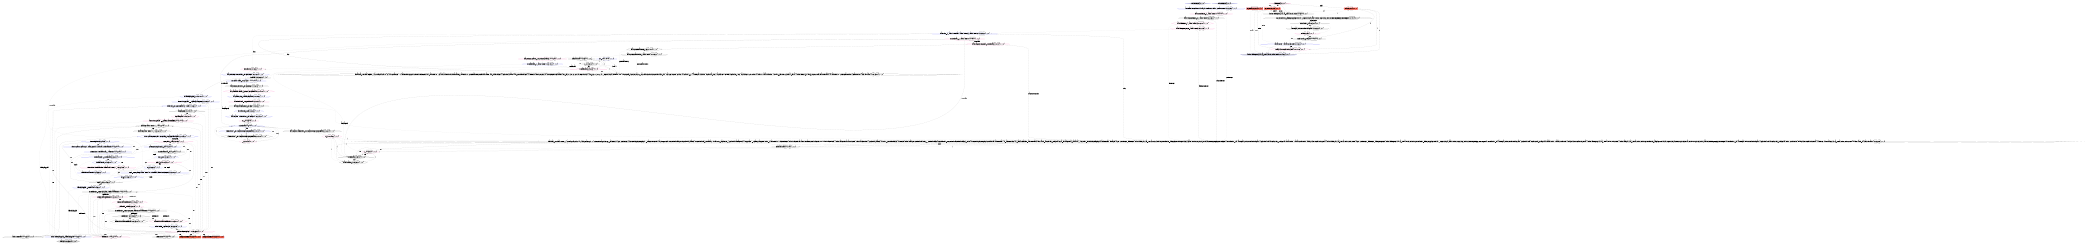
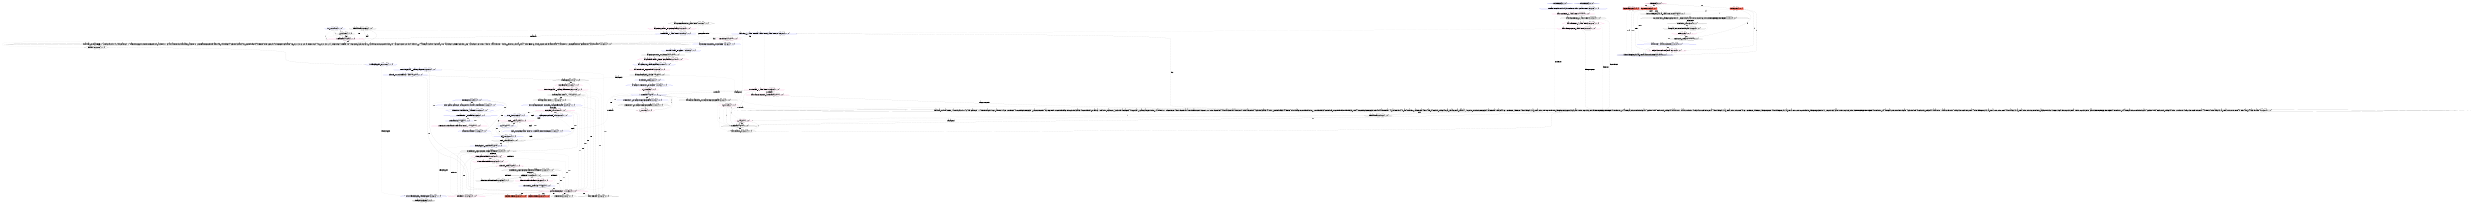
  digraph {
    fontname="DejaVu Serif"
    node [color=blue fillcolor=white fontname="DejaVu Serif" shape=ellipse style=filled]
    edge [arrowhead=odot fontname="DejaVu Serif" style=dotted]
    n1 [color=black label="threads.add(thread)@@@205@@@['1', '1', '0']"]
    n2 [color=black label="i++@@@151@@@['1', '1', '0']"]
    n3 [color=black label="Thread thread = new Thread(\"READER\" + i){@Override public void run(){try {while (operations.get() > 0) {readPermission.tryAcquire(10,TimeUnit.MILLISECONDS)int id = rand.nextInt(100) < 25? lastId: rand.nextInt(ndocs)boolean realTime = rand.nextInt(100) < percentRealtimeQueryDocInfo infoif (realTime) {info = visibleModel.get(id)}{synchronized (globalLock) {info = committedModel.get(id)}}if (VERBOSE) {verbose(\"querying id\",id)}SolrQueryRequest sreqif (realTime) {sreq = req(\"wt\",\"json\",\"qt\",\"/get\",\"ids\",Integer.toString(id))}{sreq = req(\"wt\",\"json\",\"q\",\"id:\" + Integer.toString(id),\"omitHeader\",\"true\")}String response = h.query(sreq)Map rsp = (Map)Utils.fromJSONString(response)List doclist = (List)(((Map)rsp.get(\"response\")).get(\"docs\"))if (doclist.size() == 0) {}{assertEquals(1,doclist.size())long foundVal = (Long)(((Map)doclist.get(0)).get(FIELD))long foundVer = (Long)(((Map)doclist.get(0)).get(\"_version_\"))if (foundVer < Math.abs(info.version) || (foundVer == info.version && foundVal != info.val)) {verbose(\"ERROR, id=\",id,\"found=\",response,\"model\",info)assertTrue(false)}}}if (rand.nextInt(100) < percentGetLatestVersions) {getLatestVersions()}}catch (Throwable e) }}@@@152@@@['1', '1', '0']"]
    n4 [color=deeppink label="i < nReadThreads@@@150@@@['1', '1', '0']" shape=diamond]
    n5 [color=black label="neededPermits > 0@@@252@@@['1', '1', '0']" shape=diamond]
    n6 [label="verbose(\"ROUND=\",operations.get())@@@253@@@['1', '1', '0']"]
    n7 [color=black label="readPermission.release(neededPermits)@@@252@@@['0', '1', '0']"]
    n8 [color=deeppink label="readPermission.release(neededPermits)@@@252@@@['1', '0', '0']"]
    n9 [color=deeppink label="operations.decrementAndGet() > 0@@@255@@@['1', '1', '0']" shape=diamond]
    n10 [label="cnt--@@@226@@@['1', '1', '0']"]
    n11 [label="cnt == 0@@@238@@@['1', '1', '0']" shape=diamond]
    n12 [label="recInfo = recoveryInfoF.get(random().nextInt(100 / nWriteThreads),TimeUnit.MILLISECONDS)@@@227@@@['1', '1', '0']"]
    n13 [color=deeppink label="recInfo == null@@@224@@@['1', '1', '0']" shape=diamond]
    n14 [color=black label="recInfo != null@@@242@@@['1', '1', '0']" shape=diamond]
    n15 [label="writePermissions(i( = new Semaphore(Integer.MAX_VALUE,false)@@@27@@@['1', '0', '0']"]
    n16 [color=black label="writePermissions(i( = new Semaphore(Integer.MAX_VALUE,false)@@@27@@@['1', '1', '0']"]
    n17 [label="i < nWriteThreads@@@26@@@['1', '1', '0']" shape=diamond]
    n18 [color=deeppink label="i++@@@27@@@['0', '1', '0']"]
    n19 [color=black label="stateChangeLock@@@214@@@['1', '1', '0']" shape=diamond]
    n20 [color=deeppink label="uLog.bufferUpdates()@@@215@@@['1', '1', '0']"]
    n21 [color=deeppink label="assertTrue(uLog.getState() == UpdateLog.State.BUFFERING)@@@217@@@['1', '1', '0']"]
    n22 [label="final int ndocs = 5 + (random().nextBoolean()? random().nextInt(25): random().nextInt(200))@@@8@@@['1', '1', '0']"]
    n23 [color=deeppink label="int nWriteThreads = 2 + random().nextInt(10)@@@9@@@['1', '1', '0']"]
    n24 [color=deeppink label="initModel(ndocs)@@@15@@@['1', '1', '0']"]
    n25 [color=black label="Thread thread = new Thread(\"WRITER\" + i){@Override public void run(){try {while (operations.get() > 0) {writePermission.acquire()int oper = rand.nextInt(10)if (oper < commitPercent) {if (numCommitting.incrementAndGet() <= maxConcurrentCommits) {Map<Integer,DocInfo> newCommittedModellong versionsynchronized (globalLock) {newCommittedModel = new HashMap<>(model)version = snapshotCount++}synchronized (stateChangeLock) {if (uLog.getState() != UpdateLog.State.ACTIVE) version = -1if (rand.nextInt(100) < softCommitPercent) {verbose(\"softCommit start\")assertU(TestHarness.commit(\"softCommit\",\"true\"))verbose(\"softCommit end\")}{verbose(\"hardCommit start\")assertU(commit())verbose(\"hardCommit end\")}}synchronized (globalLock) {if (version >= committedModelClock) {if (VERBOSE) {verbose(\"installing new committedModel version=\" + committedModelClock)}committedModel = newCommittedModelcommittedModelClock = version}}}numCommitting.decrementAndGet()continue}int idif (rand.nextBoolean()) {id = rand.nextInt(ndocs)}{id = lastId}boolean before = rand.nextBoolean()if (before) {lastId = id}DocInfo info = model.get(id)long val = info.vallong nextVal = Math.abs(val) + 1long version = testVersion.incrementAndGet()if (rand.nextBoolean()) Thread.yield()if (oper < commitPercent + deletePercent) {verbose(\"deleting id\",id,\"val=\",nextVal,\"version\",version)Long returnedVersion = deleteAndGetVersion(Integer.toString(id),params(\"_version_\",Long.toString(-version),DISTRIB_UPDATE_PARAM,FROM_LEADER))if (returnedVersion != null) {assertEquals(-version,returnedVersion.longValue())}synchronized (model) {DocInfo currInfo = model.get(id)if (Math.abs(version) > Math.abs(currInfo.version)) {model.put(id,new DocInfo(version,-nextVal))}}verbose(\"deleting id\",id,\"val=\",nextVal,\"version\",version,\"DONE\")}if (oper < commitPercent + deletePercent + deleteByQueryPercent) {verbose(\"deleteByQuery id\",id,\"val=\",nextVal,\"version\",version)Long returnedVersion = deleteByQueryAndGetVersion(\"id:\" + Integer.toString(id),params(\"_version_\",Long.toString(-version),DISTRIB_UPDATE_PARAM,FROM_LEADER))if (returnedVersion != null) {assertEquals(-version,returnedVersion.longValue())}synchronized (model) {DocInfo currInfo = model.get(id)if (Math.abs(version) > Math.abs(currInfo.version)) {model.put(id,new DocInfo(version,-nextVal))}}verbose(\"deleteByQuery id\",id,\"val=\",nextVal,\"version\",version,\"DONE\")}{verbose(\"adding id\",id,\"val=\",nextVal,\"version\",version)Long returnedVersion = addAndGetVersion(sdoc(\"id\",Integer.toString(id),FIELD,Long.toString(nextVal),\"_version_\",Long.toString(version)),params(DISTRIB_UPDATE_PARAM,FROM_LEADER))if (returnedVersion != null) {assertEquals(version,returnedVersion.longValue())}synchronized (model) {DocInfo currInfo = model.get(id)if (version > currInfo.version) {model.put(id,new DocInfo(version,nextVal))}}if (VERBOSE) {verbose(\"adding id\",id,\"val=\",nextVal,\"version\",version,\"DONE\")}}if (!before) {lastId = id}}}catch (Throwable e) }}@@@33@@@['1', '1', '0']"]
    n26 [color=black label="i < nWriteThreads@@@30@@@['1', '1', '0']" shape=diamond]
    n27 [color=deeppink label="final int maxConcurrentCommits = nWriteThreads@@@10@@@['1', '1', '0']"]
    n28 [label="final AtomicInteger numCommitting = new AtomicInteger()@@@16@@@['1', '1', '0']"]
    n29 [color=black label="threads.add(thread)@@@147@@@['1', '1', '0']"]
    n30 [label="final Semaphore(( writePermissions = new Semaphore((((@@@24@@@['1', '1', '0']"]
    n31 [color=deeppink label="int i = 0@@@25@@@['1', '1', '0']"]
    n32 [color=black label="Thread.sleep(random().nextInt(10) + 1)@@@218@@@['1', '1', '0']"]
    n33 [color=black label="random().nextBoolean()@@@218@@@['0', '1', '0']" shape=diamond]
    n34 [color=deeppink label="visibleModel = model@@@250@@@['1', '1', '0']"]
    n35 [color=black label="int neededPermits = Integer.MAX_VALUE - readPermission.availablePermits()@@@251@@@['1', '1', '0']"]
    n36 [color=black fillcolor=tomato label="Semaphore writePerm@@@246@@@['1', '0', '0']" shape=box]
    n37 [color=black label="int neededPermits = Integer.MAX_VALUE - writePerm.availablePermits()@@@247@@@['1', '1', '0']"]
    n38 [label="Future<UpdateLog.RecoveryInfo> recoveryInfoF = uLog.applyBufferedUpdates()@@@219@@@['1', '1', '0']"]
    n39 [color=deeppink label="recoveryInfoF != null@@@220@@@['1', '1', '0']" shape=diamond]
    n40 [color=deeppink label="writePerm.release(neededPermits)@@@248@@@['1', '1', '0']"]
    n41 [color=deeppink label="neededPermits > 0@@@248@@@['0', '1', '0']" shape=diamond]
    n42 [label="visibleModel = new ConcurrentHashMap<>(model)@@@213@@@['1', '1', '0']"]
    n43 [label="assertTrue(uLog.getState() == UpdateLog.State.ACTIVE)@@@212@@@['1', '1', '0']"]
    n44 [label="verbose(\"bufferedAddsApplied=\",bufferedAddsApplied)@@@256@@@['1', '1', '0']"]
    n45 [fillcolor=tomato label="Semaphore writePerm@@@246@@@['1', '1', '0']" shape=box]
    n46 [color=black label="writePermissions@@@246@@@['0', '1', '0']"]
    n47 [color=black label="final Semaphore readPermission = new Semaphore(Integer.MAX_VALUE,false)@@@28@@@['1', '1', '0']"]
    n48 [label="writeThreadNumber >= nWriteThreads@@@232@@@['1', '1', '0']" shape=diamond]
    n49 [label="writeThreadNumber--@@@233@@@['1', '1', '0']"]
    n50 [label="readPermission.drainPermits()@@@236@@@['1', '1', '0']"]
    n51 [color=deeppink label="writePermissions(writeThreadNumber(.release(random().nextInt(2) + 1)@@@234@@@['1', '1', '0']"]
    n52 [color=black label="final int threadNum = i@@@32@@@['1', '1', '0']"]
    n53 [label="final UpdateLog uLog = uHandler.getUpdateLog()@@@20@@@['1', '1', '0']"]
    n54 [color=deeppink label="final VersionInfo vInfo = uLog.getVersionInfo()@@@21@@@['1', '1', '0']"]
    n55 [color=black label="final Object stateChangeLock = new Object()@@@22@@@['1', '1', '0']"]
    n56 [label="verbose(\"Operation\",operations.get(),\"Draining permits for write thread\",writeThreadNumber)@@@230@@@['1', '1', '0']"]
    n57 [label="writePermissions(writeThreadNumber++(.drainPermits()@@@231@@@['1', '1', '0']"]
    n58 [fillcolor=tomato label="long nextVal@@@2@@@['0', '0', '1']" shape=box]
    n59 [fillcolor=lightgray label="ifVerbose(\"deleteByQuery id\",id,\"val=\",nextVal,\"version\",version,\"DONE\")@@@14@@@['0', '0', '1']"]
    n60 [color=black label="ifVerbose(\"deleteByQuery id\",id,\"val=\",nextVal,\"version\",version)@@@3@@@['0', '0', '1']"]
    n61 [color=black label="Long returnedVersion = deleteByQueryAndGetVersion(\"id:\" + Integer.toString(id),params(\"_version_\",Long.toString(-version),DISTRIB_UPDATE_PARAM,FROM_LEADER))@@@4@@@['0', '0', '1']"]
    n62 [color=black label="final int percentGetLatestVersions = random().nextInt(4)@@@12@@@['1', '1', '0']"]
    n63 [color=deeppink label="final AtomicLong operations = new AtomicLong(atLeast(35))@@@13@@@['1', '1', '0']"]
    n64 [label="int nReadThreads = 2 + random().nextInt(10)@@@14@@@['1', '1', '0']"]
    n65 [color=deeppink label="i++@@@31@@@['1', '1', '0']"]
-   n66 [color=black label="final int percentRealtimeQuery = 75@@@11@@@['1', '1', '0']"]
    n67 [color=deeppink label="model.put(id,new DocInfo(version,-nextVal))@@@11@@@['0', '0', '1']"]
    n68 [color=black label="Thread.sleep(random().nextInt(10) + 1)@@@218@@@['1', '0', '0']"]
    n69 [label="int i = 0@@@149@@@['1', '1', '0']"]
    n70 [color=deeppink fillcolor=tomato label="long version@@@2@@@['0', '0', '1']" shape=box]
    n71 [label="Math.abs(version) > Math.abs(currInfo.version)@@@10@@@['0', '0', '1']" shape=diamond]
    n72 [label="assumeFalse(\"FIXME: This test is horribly slow sometimes on Windows!\",Constants.WINDOWS)@@@3@@@['1', '1', '0']"]
    n73 [color=deeppink label="final int commitPercent = 5 + random().nextInt(10)@@@4@@@['1', '1', '0']"]
    n74 [color=black label="final int softCommitPercent = 30 + random().nextInt(75)@@@5@@@['1', '1', '0']"]
    n75 [color=black label="returnedVersion != null@@@5@@@['0', '0', '1']" shape=diamond]
    n76 [color=black label="assertEquals(-version,returnedVersion.longValue())@@@6@@@['0', '0', '1']"]
    n77 [color=deeppink label="model@@@8@@@['0', '0', '1']" shape=diamond]
    n78 [color=deeppink label="final int deletePercent = 4 + random().nextInt(25)@@@6@@@['1', '1', '0']"]
    n79 [color=deeppink label="final int deleteByQueryPercent = random().nextInt(5)@@@7@@@['1', '1', '0']"]
    n80 [label="this.visibleModel = model@@@23@@@['1', '1', '0']"]
    n81 [label="List<Thread> threads = new ArrayList<>()@@@17@@@['1', '1', '0']"]
    n82 [color=black label="final AtomicLong testVersion = new AtomicLong(0)@@@18@@@['1', '1', '0']"]
    n83 [color=deeppink label="final UpdateHandler uHandler = h.getCore().getUpdateHandler()@@@19@@@['1', '1', '0']"]
    n84 [color=black label="DocInfo currInfo = model.get(id)@@@9@@@['0', '0', '1']"]
    n85 [label="int cnt = 5000@@@223@@@['1', '1', '0']"]
    n86 [label="bufferedAddsApplied += recInfo.adds@@@243@@@['1', '1', '0']"]
    n87 [color=deeppink label="writePerm.release(neededPermits)@@@248@@@['1', '0', '0']"]
    n88 [label="UpdateLog.RecoveryInfo recInfo = null@@@221@@@['1', '1', '0']"]
-   n89 [color=black label="int writeThreadNumber = 0@@@222@@@['1', '1', '0']"]
    n90 [fillcolor=lightgray label="testStressRecovery['0', '1', '0']" shape=diamond]
    n91 [fillcolor=lightgray label="testStressRecovery['1', '0', '0']" shape=diamond]
    n92 [color=deeppink fillcolor=tomato label="int id@@@2@@@['0', '0', '1']" shape=box]
    n93 [color=black label="thread.start()@@@208@@@['1', '1', '0']"]
    n94 [label="int bufferedAddsApplied = 0@@@210@@@['1', '1', '0']"]
    n95 [color=black fillcolor=lightgray label="thread.join()@@@258@@@['1', '1', '0']"]
    n96 [color=deeppink fillcolor=lightgray label="deleteByQuery['0', '0', '1']" shape=diamond]
    n97 [color=deeppink label="int i = 0@@@29@@@['1', '1', '0']"]
    n98 [label="TimeoutException e@@@229@@@['1', '1', '0']" shape=diamond]
    n1 -> n2 [arrowhead=onormal]
    n2 -> n3 [label=i]
    n2 -> n4 [arrowhead=normal label=i style=dashed]
    n2 -> n4
    n3 -> n1 [arrowhead=onormal label=thread style=dashed]
    n3 -> n1 [arrowhead=normal style=dashed]
    n4 -> n1 [label=true]
    n4 -> n2 [arrowhead=normal label=true style=dashed]
    n4 -> n3 [label=true]
    n4 -> n3
    n4 -> n93 [arrowhead=onormal]
    n5 -> n6 [arrowhead=onormal]
    n5 -> n7 [arrowhead=normal style=dashed]
    n5 -> n7 [arrowhead=onormal label=true style=dashed]
    n5 -> n8 [arrowhead=normal style=dashed]
    n5 -> n8 [label=true style=dashed]
    n6 -> n9 [arrowhead=onormal style=dashed]
    n7 -> n6
    n8 -> n6 [arrowhead=onormal style=dashed]
    n9 -> n5 [arrowhead=normal label=true]
    n9 -> n6 [arrowhead=normal label=true style=dashed]
    n9 -> n19 [arrowhead=normal label=true]
    n9 -> n21 [arrowhead=normal label=true style=dashed]
    n9 -> n32 [arrowhead=normal label=true style=dashed]
    n9 -> n33 [label=true style=dashed]
    n9 -> n34 [label=true]
    n9 -> n35 [label=true style=dashed]
    n9 -> n36 [arrowhead=normal label=true]
    n9 -> n37 [arrowhead=normal label=true]
    n9 -> n38 [arrowhead=onormal label=true]
    n9 -> n39 [label=true]
    n9 -> n40 [arrowhead=normal label=true]
    n9 -> n41 [arrowhead=onormal label=true]
    n9 -> n42 [label=true style=dashed]
    n9 -> n43 [arrowhead=normal style=dashed]
    n9 -> n43 [label=true]
    n9 -> n44 [arrowhead=onormal style=dashed]
    n9 -> n45 [arrowhead=normal label=true]
    n9 -> n46 [arrowhead=onormal label=true style=dashed]
    n10 -> n11 [arrowhead=normal label=cnt style=dashed]
    n10 -> n12 [arrowhead=onormal]
    n11 -> n13 [style=dashed]
    n11 -> n14 [arrowhead=normal style=dashed]
    n12 -> n11 [arrowhead=onormal]
    n12 -> n13 [label=recInfo]
    n12 -> n14 [label=recInfo]
    n13 -> n10 [label=true style=dashed]
    n13 -> n10
    n13 -> n11 [label=true style=dashed]
    n13 -> n12 [arrowhead=onormal label=true]
    n13 -> n14
    n14 -> n37 [style=dashed]
    n14 -> n86 [arrowhead=normal label=true style=dashed]
    n14 -> n86
    n15 -> n16 [arrowhead=normal]
    n15 -> n16 [label=i]
    n16 -> n17 [arrowhead=normal]
    n16 -> n17 [arrowhead=onormal label=i]
    n16 -> n18 [style=dashed]
    n16 -> n18 [label=i]
    n17 -> n15 [label=true style=dashed]
    n17 -> n15 [arrowhead=normal style=dashed]
    n17 -> n16 [arrowhead=onormal]
    n17 -> n16 [label=true]
    n17 -> n18 [arrowhead=normal label=true]
    n17 -> n47 [arrowhead=normal style=dashed]
    n18 -> n17 [label=i style=dashed]
    n18 -> n17 [arrowhead=normal]
    n19 -> n20 [arrowhead=onormal]
    n19 -> n20 [label=true style=dashed]
    n20 -> n21 [arrowhead=normal style=dashed]
    n21 -> n32 [arrowhead=normal style=dashed]
    n21 -> n33
    n22 -> n3 [arrowhead=normal label=ndocs style=dashed]
    n22 -> n23
    n22 -> n24 [arrowhead=onormal label=ndocs]
    n22 -> n25 [label=ndocs style=dashed]
    n23 -> n12 [arrowhead=onormal label=nWriteThreads]
    n23 -> n17 [arrowhead=onormal label=nWriteThreads style=dashed]
    n23 -> n26 [arrowhead=normal label=nWriteThreads style=dashed]
    n23 -> n27 [arrowhead=onormal]
    n23 -> n27 [label=nWriteThreads]
    n24 -> n28 [style=dashed]
    n25 -> n29 [arrowhead=onormal style=dashed]
    n25 -> n29 [label=thread]
    n26 -> n25 [arrowhead=onormal label=true style=dashed]
-   n26 -> n29 [arrowhead=onormal label=true]
+   n26 -> n29 [arrowhead=onormal label=stateChangeLock]
    n26 -> n52 [arrowhead=onormal label=true]
    n26 -> n52
    n26 -> n65 [arrowhead=normal label=true style=dashed]
    n27 -> n25 [arrowhead=normal label=maxConcurrentCommits style=dashed]
-   n27 -> n66 [style=dashed]
    n28 -> n81 [style=dashed]
    n29 -> n65 [arrowhead=normal]
    n30 -> n31 [arrowhead=normal]
    n31 -> n17 [arrowhead=onormal style=dashed]
    n31 -> n17 [arrowhead=onormal label=i style=dashed]
    n32 -> n38 [arrowhead=onormal]
    n32 -> n68 [arrowhead=normal label=true]
    n32 -> n68 [arrowhead=normal style=dashed]
    n33 -> n32 [label=true]
    n33 -> n32 [style=dashed]
    n33 -> n38 [style=dashed]
    n34 -> n35 [arrowhead=onormal]
    n35 -> n5 [arrowhead=normal]
    n35 -> n5 [arrowhead=onormal label=neededPermits]
    n35 -> n7 [arrowhead=normal label=neededPermits]
    n35 -> n8 [label=neededPermits]
    n37 -> n40 [label=neededPermits]
    n37 -> n40 [arrowhead=onormal style=dashed]
    n37 -> n41 [arrowhead=normal label=neededPermits]
    n37 -> n41 [style=dashed]
    n37 -> n87 [label=neededPermits]
    n38 -> n39 [arrowhead=normal style=dashed]
    n38 -> n39 [label=recoveryInfoF style=dashed]
-   n39 -> n13 [label=true]
+   n39 -> n13 [label=recInfo]
    n39 -> n14 [arrowhead=onormal label=true style=dashed]
    n39 -> n37 [style=dashed]
    n39 -> n85 [arrowhead=onormal label=true style=dashed]
    n39 -> n88 [label=true]
    n39 -> n88
-   n39 -> n89 [arrowhead=normal label=true]
    n40 -> n34
    n40 -> n37 [style=dashed]
    n40 -> n87 [arrowhead=onormal]
    n40 -> n87 [arrowhead=onormal label=true]
    n41 -> n34 [style=dashed]
    n41 -> n37 [arrowhead=normal style=dashed]
    n41 -> n40 [arrowhead=onormal label=true style=dashed]
    n41 -> n40 [arrowhead=normal style=dashed]
    n42 -> n19 [arrowhead=onormal style=dashed]
    n43 -> n42 [arrowhead=normal style=dashed]
    n44 -> n95 [arrowhead=onormal]
    n47 -> n97 [arrowhead=onormal style=dashed]
    n48 -> n49 [style=dashed]
    n48 -> n49 [label=true style=dashed]
    n48 -> n50 [arrowhead=onormal]
    n48 -> n51 [arrowhead=onormal label=true]
    n49 -> n51 [arrowhead=onormal style=dashed]
    n50 -> n11 [arrowhead=onormal]
    n51 -> n50 [arrowhead=normal]
    n52 -> n25 [arrowhead=onormal style=dashed]
    n53 -> n54 [style=dashed]
    n54 -> n55
    n55 -> n19 [arrowhead=onormal label=stateChangeLock]
    n55 -> n25 [arrowhead=onormal label=stateChangeLock]
    n55 -> n80 [style=dashed]
    n56 -> n57 [arrowhead=normal]
    n57 -> n48 [arrowhead=normal style=dashed]
    n58 -> n59 [arrowhead=onormal label=nextVal]
    n58 -> n60 [arrowhead=normal label=nextVal style=dashed]
    n60 -> n61 [style=dashed]
    n61 -> n75 [arrowhead=normal]
    n61 -> n75 [arrowhead=normal label=returnedVersion]
    n62 -> n3 [arrowhead=normal label=percentGetLatestVersions]
    n62 -> n63 [arrowhead=normal]
    n63 -> n64
    n64 -> n4 [label=nReadThreads style=dashed]
    n64 -> n24 [arrowhead=normal]
    n65 -> n25 [arrowhead=onormal label=i]
    n65 -> n26
    n65 -> n26 [arrowhead=normal label=i style=dashed]
    n65 -> n52 [label=i style=dashed]
-   n66 -> n3 [arrowhead=onormal label=percentRealtimeQuery]
-   n66 -> n62 [arrowhead=onormal style=dashed]
    n67 -> n59 [style=dashed]
    n68 -> n38 [arrowhead=onormal style=dashed]
    n69 -> n2 [label=i]
    n69 -> n3 [label=i]
    n69 -> n4 [arrowhead=onormal]
    n69 -> n4 [arrowhead=normal label=i style=dashed]
    n69 -> n26 [arrowhead=normal]
    n70 -> n59 [arrowhead=normal label=version style=dashed]
    n70 -> n60 [arrowhead=normal label=version style=dashed]
    n70 -> n67 [arrowhead=normal label=version style=dashed]
    n70 -> n71 [arrowhead=normal label=version]
    n71 -> n59 [arrowhead=normal style=dashed]
    n71 -> n67 [arrowhead=normal]
    n71 -> n67 [arrowhead=onormal label=true style=dashed]
    n72 -> n73 [style=dashed]
    n73 -> n25 [arrowhead=onormal label=commitPercent]
    n73 -> n74 [style=dashed]
    n74 -> n25 [label=softCommitPercent style=dashed]
    n74 -> n78 [arrowhead=normal style=dashed]
    n75 -> n76 [label=true]
    n75 -> n76 [arrowhead=onormal]
    n75 -> n77 [arrowhead=onormal]
    n76 -> n77 [arrowhead=onormal]
    n77 -> n71 [label=true]
    n77 -> n84 [style=dashed]
    n77 -> n84 [arrowhead=normal label=true style=dashed]
    n78 -> n25 [arrowhead=onormal label=deletePercent]
    n78 -> n79 [arrowhead=onormal]
    n79 -> n22 [arrowhead=onormal]
    n79 -> n25 [arrowhead=normal label=deleteByQueryPercent style=dashed]
    n80 -> n30 [arrowhead=onormal style=dashed]
    n81 -> n82 [arrowhead=normal style=dashed]
    n82 -> n83 [arrowhead=onormal style=dashed]
    n83 -> n53 [arrowhead=normal style=dashed]
    n84 -> n71 [arrowhead=normal]
    n85 -> n10 [label=cnt]
    n85 -> n13 [arrowhead=normal style=dashed]
    n86 -> n37 [arrowhead=onormal style=dashed]
    n86 -> n44 [label=bufferedAddsApplied]
    n87 -> n34
    n87 -> n37 [arrowhead=normal]
    n88 -> n13 [arrowhead=normal label=recInfo]
    n88 -> n14 [arrowhead=normal label=recInfo]
-   n88 -> n89 [arrowhead=normal style=dashed]
-   n89 -> n85
    n90 -> n72
    n91 -> n72
    n92 -> n59 [arrowhead=onormal label=id style=dashed]
    n92 -> n60 [label=id]
    n92 -> n61 [arrowhead=onormal label=id]
    n92 -> n67 [arrowhead=normal label=id style=dashed]
    n92 -> n84 [arrowhead=normal label=id style=dashed]
    n93 -> n94 [arrowhead=onormal style=dashed]
    n94 -> n43 [arrowhead=normal]
    n94 -> n44 [arrowhead=normal label=bufferedAddsApplied]
    n96 -> n58 [arrowhead=normal label=true style=dashed]
    n96 -> n60 [arrowhead=normal style=dashed]
    n96 -> n70 [label=true]
-   n96 -> n92 [arrowhead=onormal label=recInfo style=dashed]
+   n96 -> n92 [arrowhead=onormal label=true style=dashed]
    n97 -> n25 [label=i]
    n97 -> n26
    n97 -> n26 [label=i style=dashed]
    n97 -> n52 [arrowhead=normal label=i]
    n97 -> n65 [label=i]
    n98 -> n48 [label=true]
    n98 -> n50 [arrowhead=onormal label=true style=dashed]
    n98 -> n56 [arrowhead=onormal style=dashed]
    n98 -> n56 [arrowhead=normal label=true]
    n98 -> n57 [arrowhead=onormal label=true]
  }
